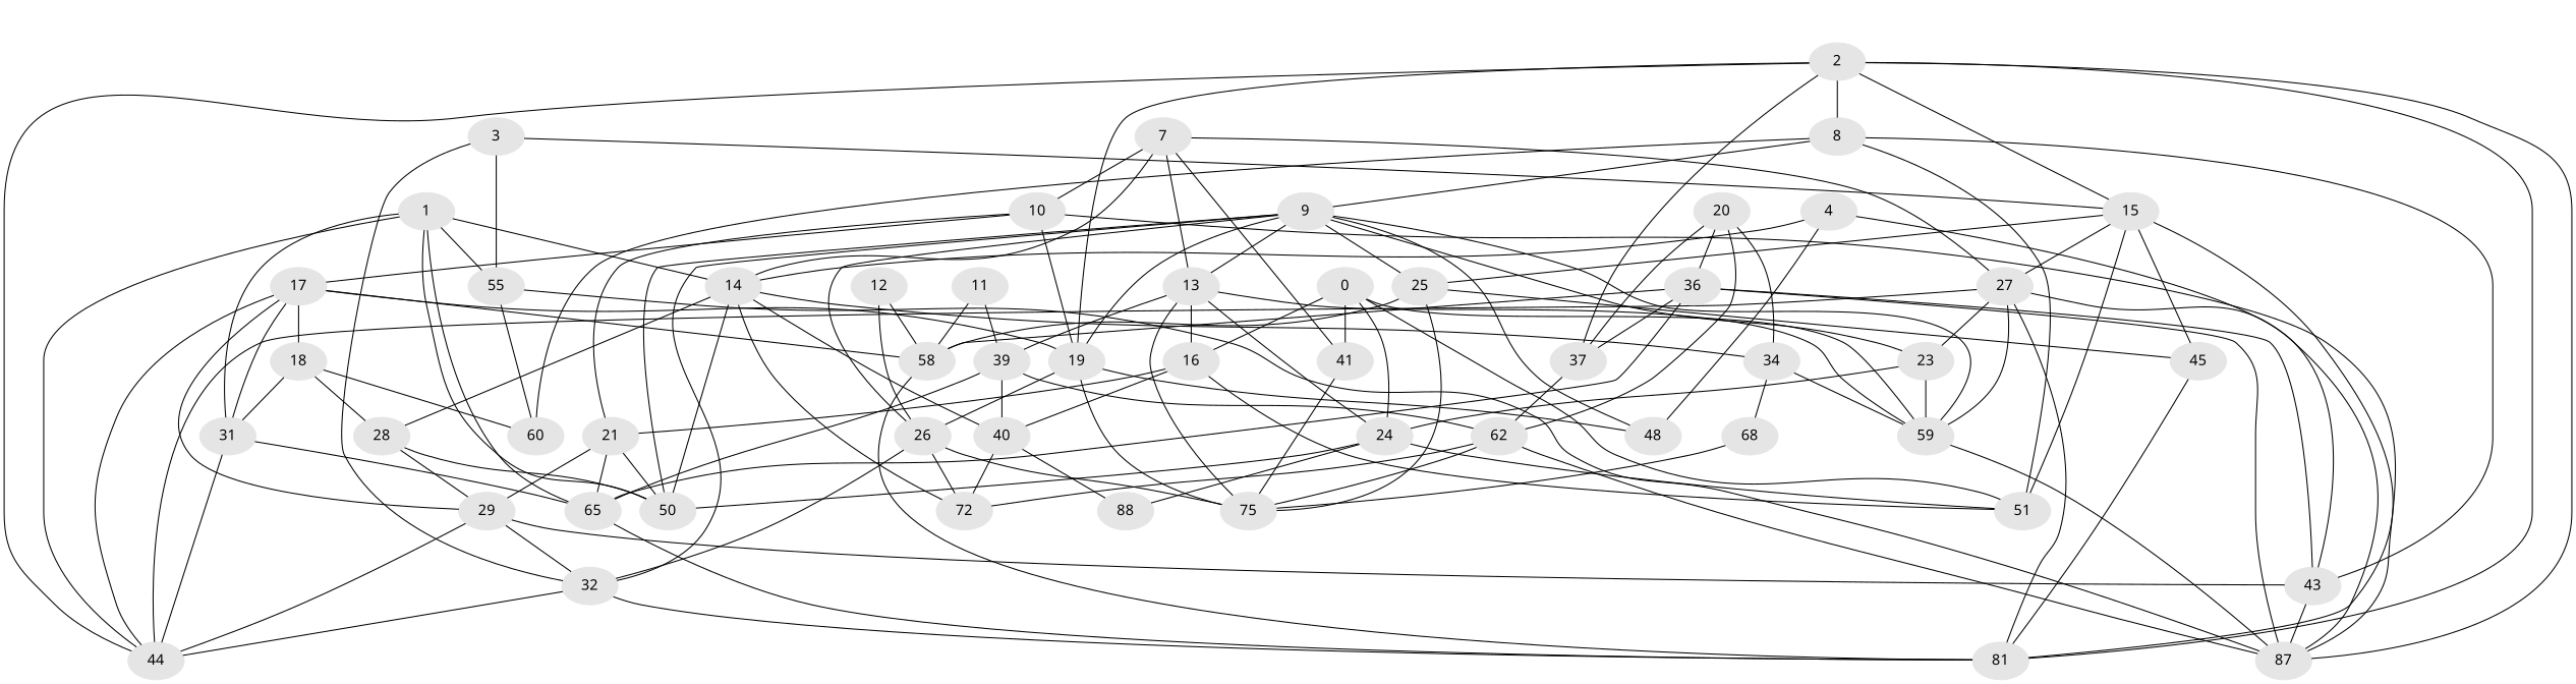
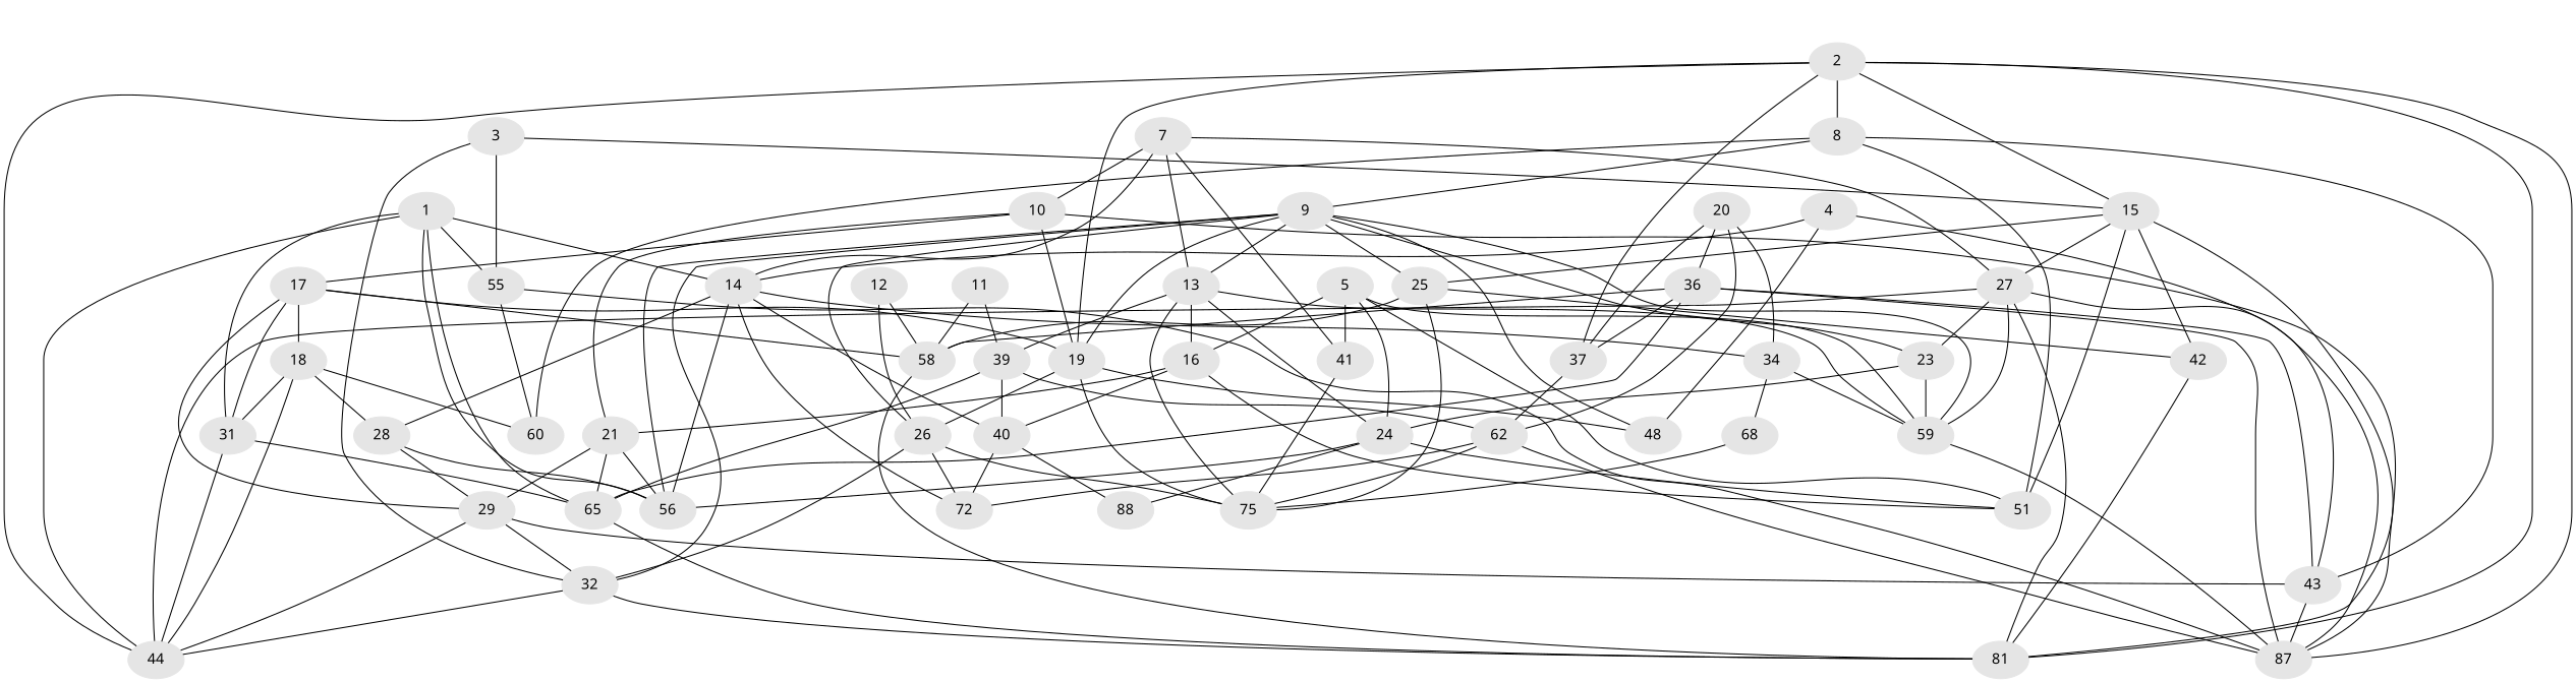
  graph {
    fontname="Noto Sans"
    node [color=gray90 fontname="Noto Sans" style=filled]
    edge [fontname="Noto Sans"]
    1 [super="+6"]
    14 [super="+64"]
    31
    44 [super="+69"]
-   50 [super="+74"]
+   50 [super="+74" label=56]
    55
    65 [super="+85"]
    28
    34
    40
    72
    n12 [label=87 super="+89"]
    60 [super="+67"]
    81 [super="+84"]
    2 [super="+49"]
    8 [super="+38"]
    15 [super="+57"]
    19 [super="+35"]
    37
    43 [super="+80"]
    51
    9 [super="+54"]
    n23 [label=27 super="+76"]
    25 [super="+30"]
-   45
+   45 [label=42]
    48
    26 [super="+27"]
    75 [super="+83"]
    62 [super="+86"]
    3
    32 [super="+79"]
    4 [super="+63"]
    16 [super="+53"]
    21 [super="+73"]
-   5 [label=0]
+   5
    24 [super="+82"]
    41 [super="+70"]
    59 [super="+90"]
    88
    7 [super="+66"]
    10 [super="+52"]
    13 [super="+33"]
    17 [super="+42"]
    39 [super="+46"]
    23 [super="+78"]
    58 [super="+87"]
    18 [super="+56"]
    29 [super="+71"]
    11
    12
    68
    20 [super="+47"]
    36 [super="+61"]
    1 -- 14
    1 -- 31
    1 -- 44
    1 -- 50
    1 -- 55
    1 -- 65
    14 -- 50
    14 -- 28
    14 -- 34
    14 -- 40
    14 -- 72
    31 -- 44
    31 -- 65
    55 -- n12
    55 -- 60
    65 -- 81
    28 -- 50
    28 -- 29
    34 -- 59
    34 -- 68
    40 -- 72
    40 -- 88
    2 -- 44
    2 -- n12
    2 -- 81
    2 -- 8
    2 -- 15
    2 -- 19
    2 -- 37
    8 -- 60
    8 -- 43
    8 -- 51
    8 -- 9
    15 -- 81 [weight=2]
    15 -- 51
    15 -- n23
    15 -- 25
    15 -- 45
    19 -- 48
    19 -- 26
    19 -- 75
    37 -- 62
    43 -- n12
    9 -- 50
    9 -- 19
    9 -- 25
    9 -- 48
    9 -- 26 [weight=2]
    9 -- 32
    9 -- 59
    9 -- 13
    9 -- 23
    n23 -- 44
    n23 -- n12
    n23 -- 81
    n23 -- 59
    n23 -- 23
    25 -- 45
    25 -- 75
    25 -- 58
    45 -- 81
    26 -- 72
    26 -- 75
    26 -- 32
    62 -- 72
    62 -- n12
    62 -- 75
    3 -- 55
    3 -- 15
    3 -- 32
    32 -- 44
    32 -- 81
    4 -- 14
    4 -- 43
    4 -- 48
    16 -- 40
    16 -- 51
    16 -- 21
    21 -- 50 [weight=2]
    21 -- 65
    21 -- 29
    5 -- 51
    5 -- 16
    5 -- 24
    5 -- 41
    5 -- 59
    24 -- 50
    24 -- 51
    24 -- 88
    41 -- 75
    59 -- n12
    7 -- 14 [weight=2]
    7 -- n23
    7 -- 41
    7 -- 10
    7 -- 13
    10 -- n12
    10 -- 19
    10 -- 21
    10 -- 17
    13 -- 75
    13 -- 16
    13 -- 24
    13 -- 59
    13 -- 39
    17 -- 31
    17 -- 19 [weight=2]
    17 -- 58
    17 -- 18
    17 -- 29
    39 -- 65
    39 -- 40
    39 -- 62
    23 -- 24
    23 -- 59
    58 -- 81
    18 -- 31
-   17 -- 44
+   18 -- 44
    18 -- 28
    18 -- 60
    29 -- 44
    29 -- 43
    29 -- 32
    11 -- 39
    11 -- 58
    12 -- 26
    12 -- 58
    68 -- 75
    20 -- 34
    20 -- 37
    20 -- 62
    20 -- 36
    36 -- 65
    36 -- n12
    36 -- 37
    36 -- 43
    36 -- 58
  }
